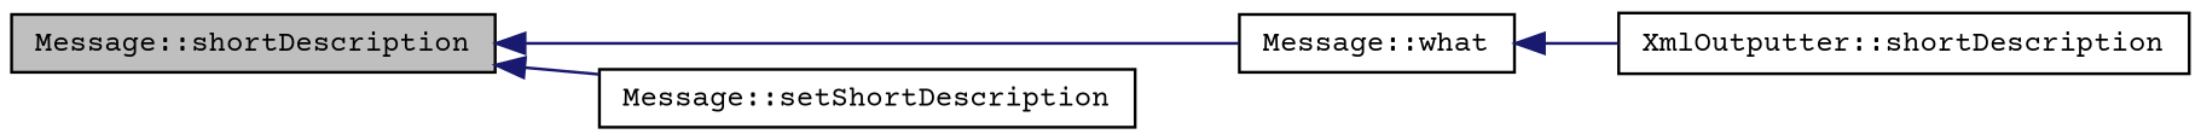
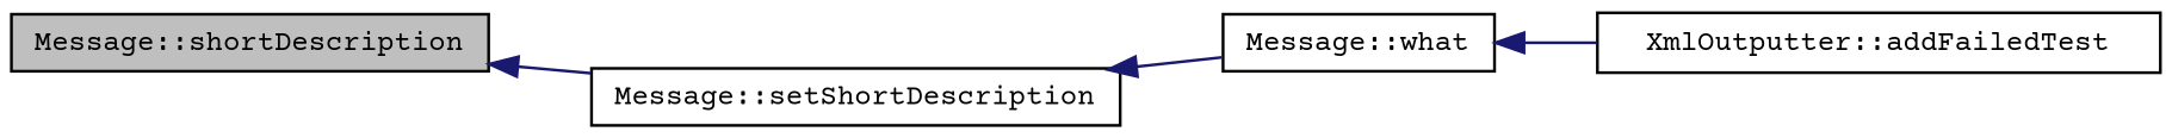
  digraph {
    fontname="Courier Prime"
    rankdir=LR
    node [color=black fillcolor=white fontname="Courier Prime" fontsize=10 shape=record style=filled]
    edge [color=midnightblue dir=back fontname="Courier Prime" fontsize=10 labelfontname=Helvetica labelfontsize=10 style=solid]
    n1 [fillcolor=grey75 fontcolor=black height=0.2 label="Message::shortDescription" width=0.4]
    n2 [height=0.2 label="Message::what" width=0.4]
    n3 [height=0.2 label="Message::setShortDescription" width=0.4]
-   n4 [height=0.2 label="XmlOutputter::shortDescription" width=0.4]
-   n1 -> n2
+   n4 [height=0.2 label="XmlOutputter::addFailedTest" width=0.4]
+   n3 -> n2
    n1 -> n3
    n2 -> n4
  }
